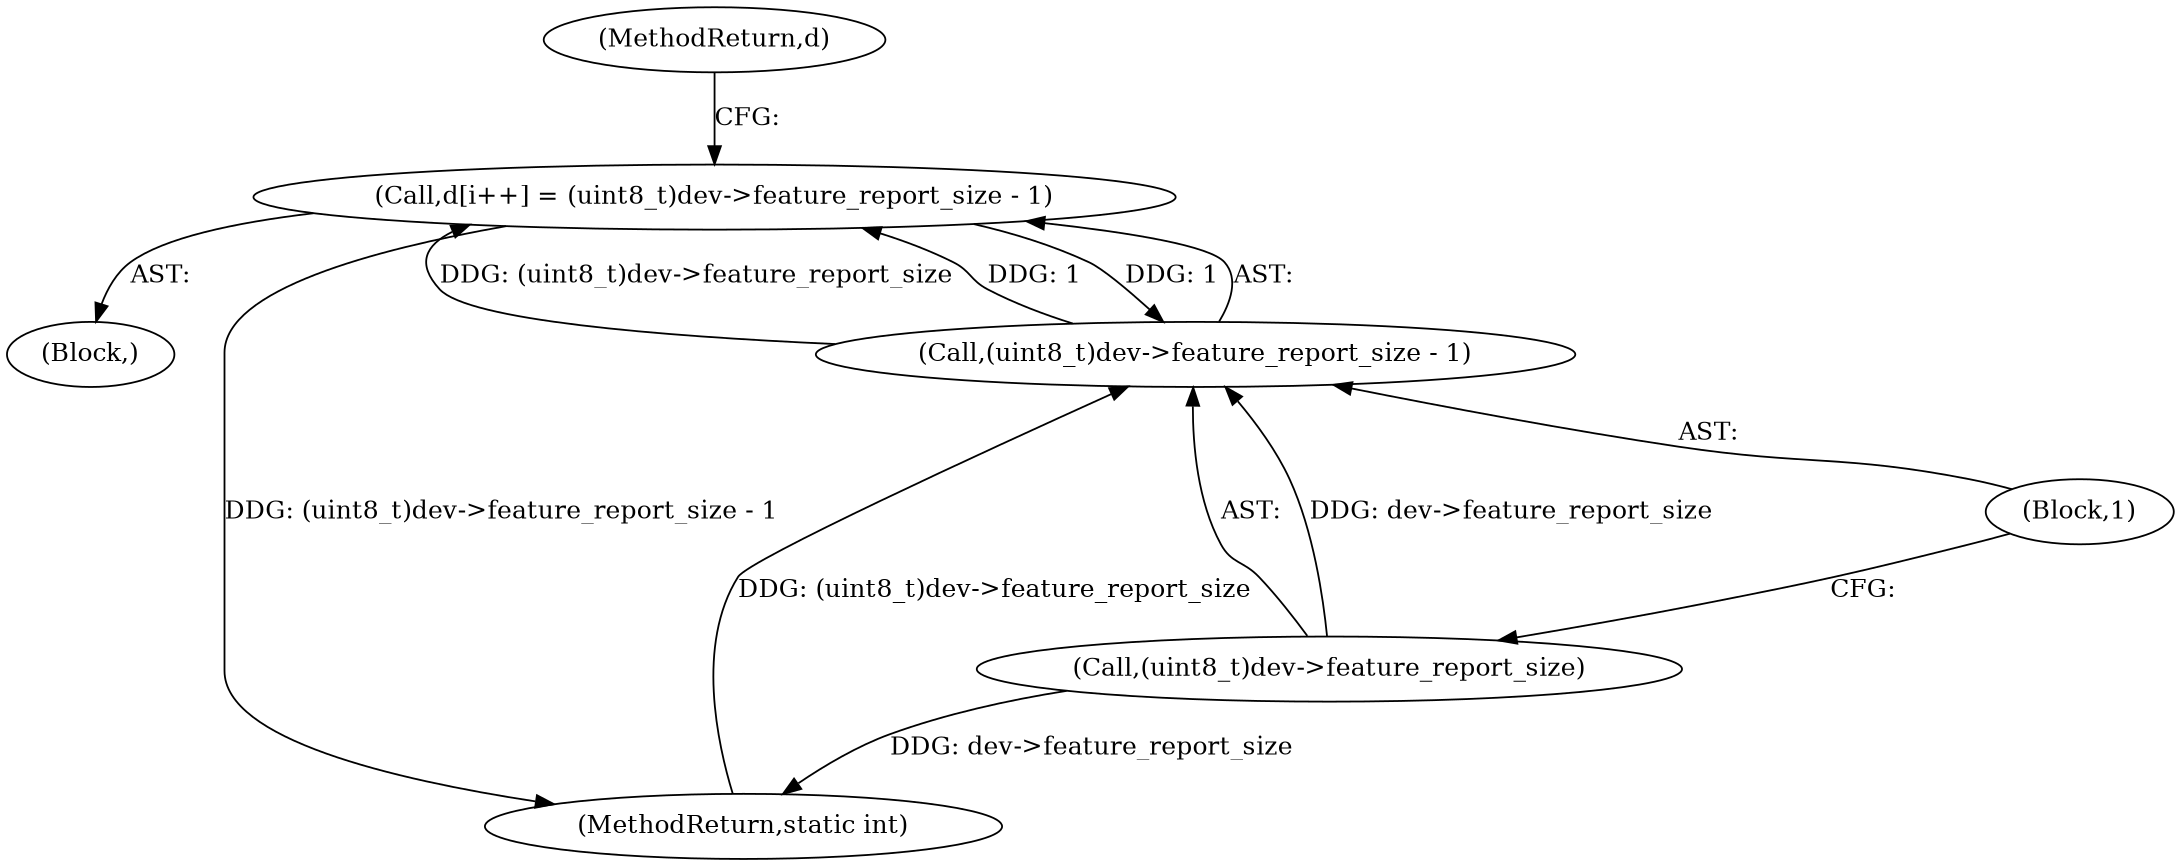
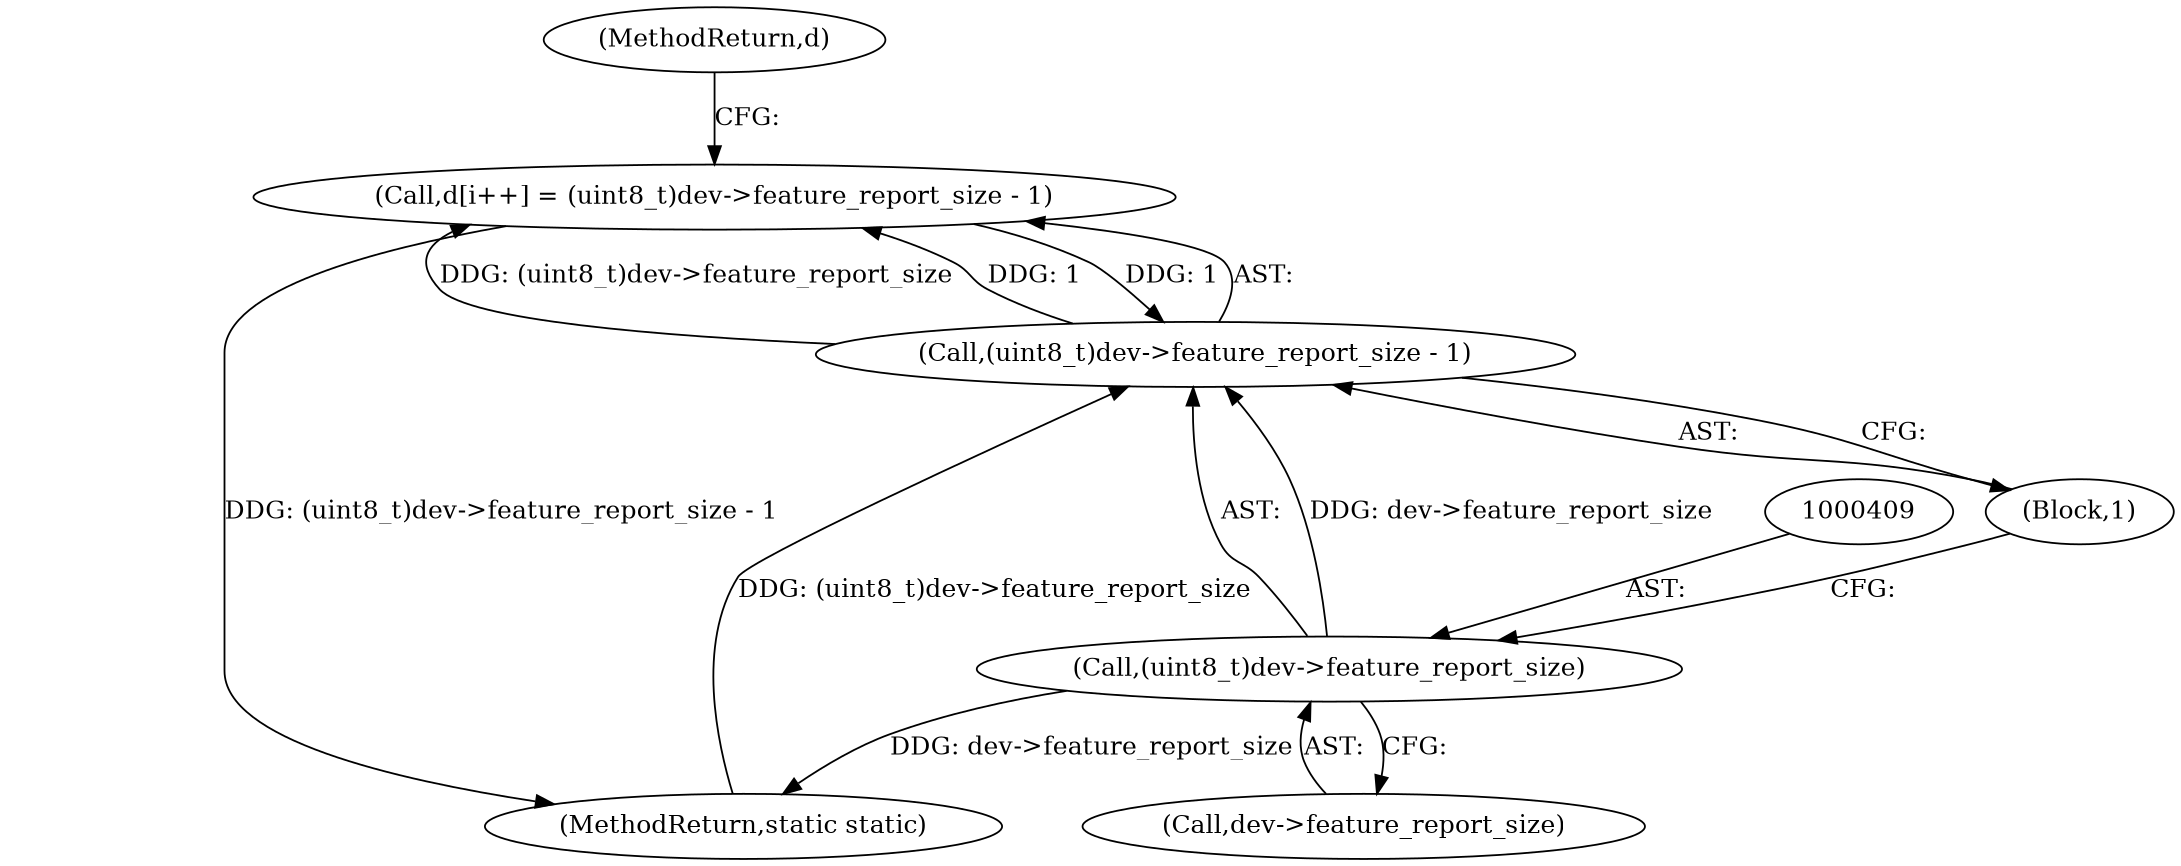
  digraph {
    n1 [label="(Call,d[i++] = (uint8_t)dev->feature_report_size - 1)"]
    n2 [label="(Call,(uint8_t)dev->feature_report_size - 1)"]
-   n3 [label="(Block,)"]
-   n4 [label="(MethodReturn,static int)"]
+   n4 [label="(MethodReturn,static static)"]
    n5 [label="(Block,1)"]
    n6 [label="(Call,(uint8_t)dev->feature_report_size)"]
+   n7 [label="(Call,dev->feature_report_size)"]
    n8 [label="(MethodReturn,d)"]
+   1000409
    n1 -> n2 [label="DDG: 1"]
-   n1 -> n3 [label="AST: "]
    n1 -> n4 [label="DDG: (uint8_t)dev->feature_report_size - 1"]
    n2 -> n1 [label="AST: "]
    n2 -> n1 [label="DDG: (uint8_t)dev->feature_report_size"]
    n2 -> n1 [label="DDG: 1"]
+   n2 -> n5 [label="CFG: "]
    n4 -> n2 [label="DDG: (uint8_t)dev->feature_report_size"]
    n5 -> n2 [label="AST: "]
    n5 -> n6 [label="CFG: "]
    n6 -> n2 [label="AST: "]
    n6 -> n2 [label="DDG: dev->feature_report_size"]
    n6 -> n4 [label="DDG: dev->feature_report_size"]
+   n6 -> n7 [label="CFG: "]
+   n7 -> n6 [label="AST: "]
    n8 -> n1 [label="CFG: "]
+   1000409 -> n6 [label="AST: "]
  }
